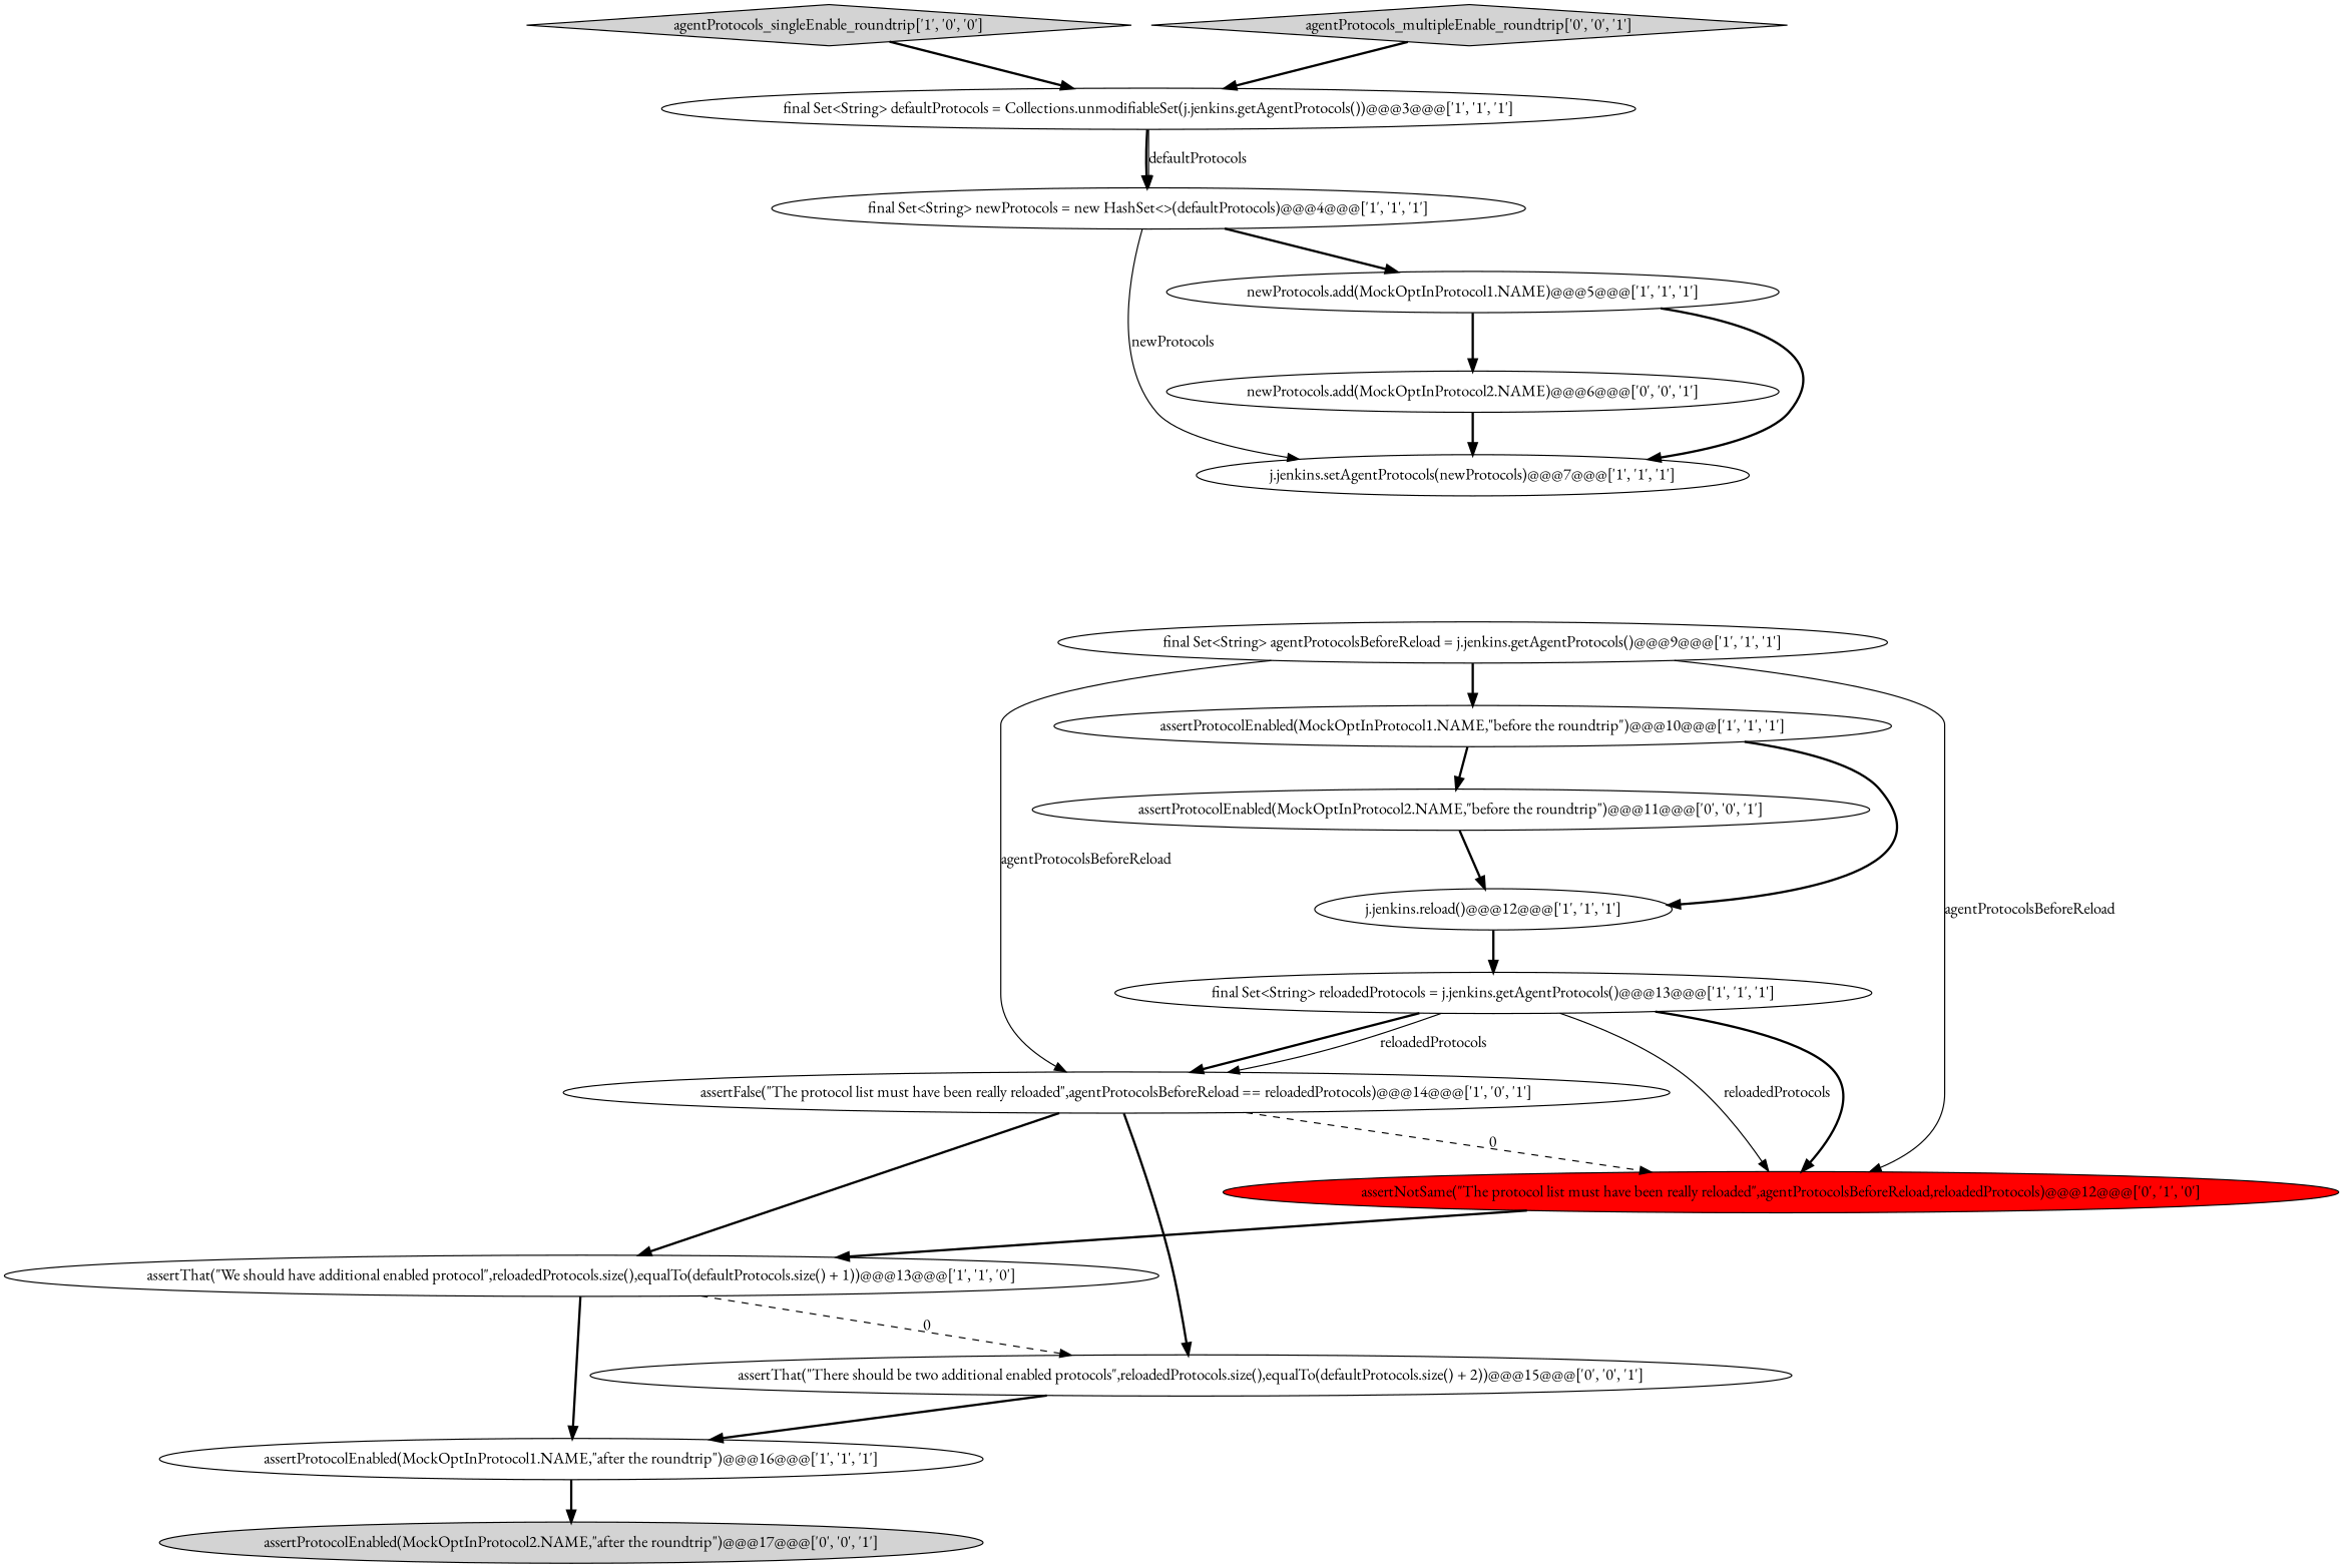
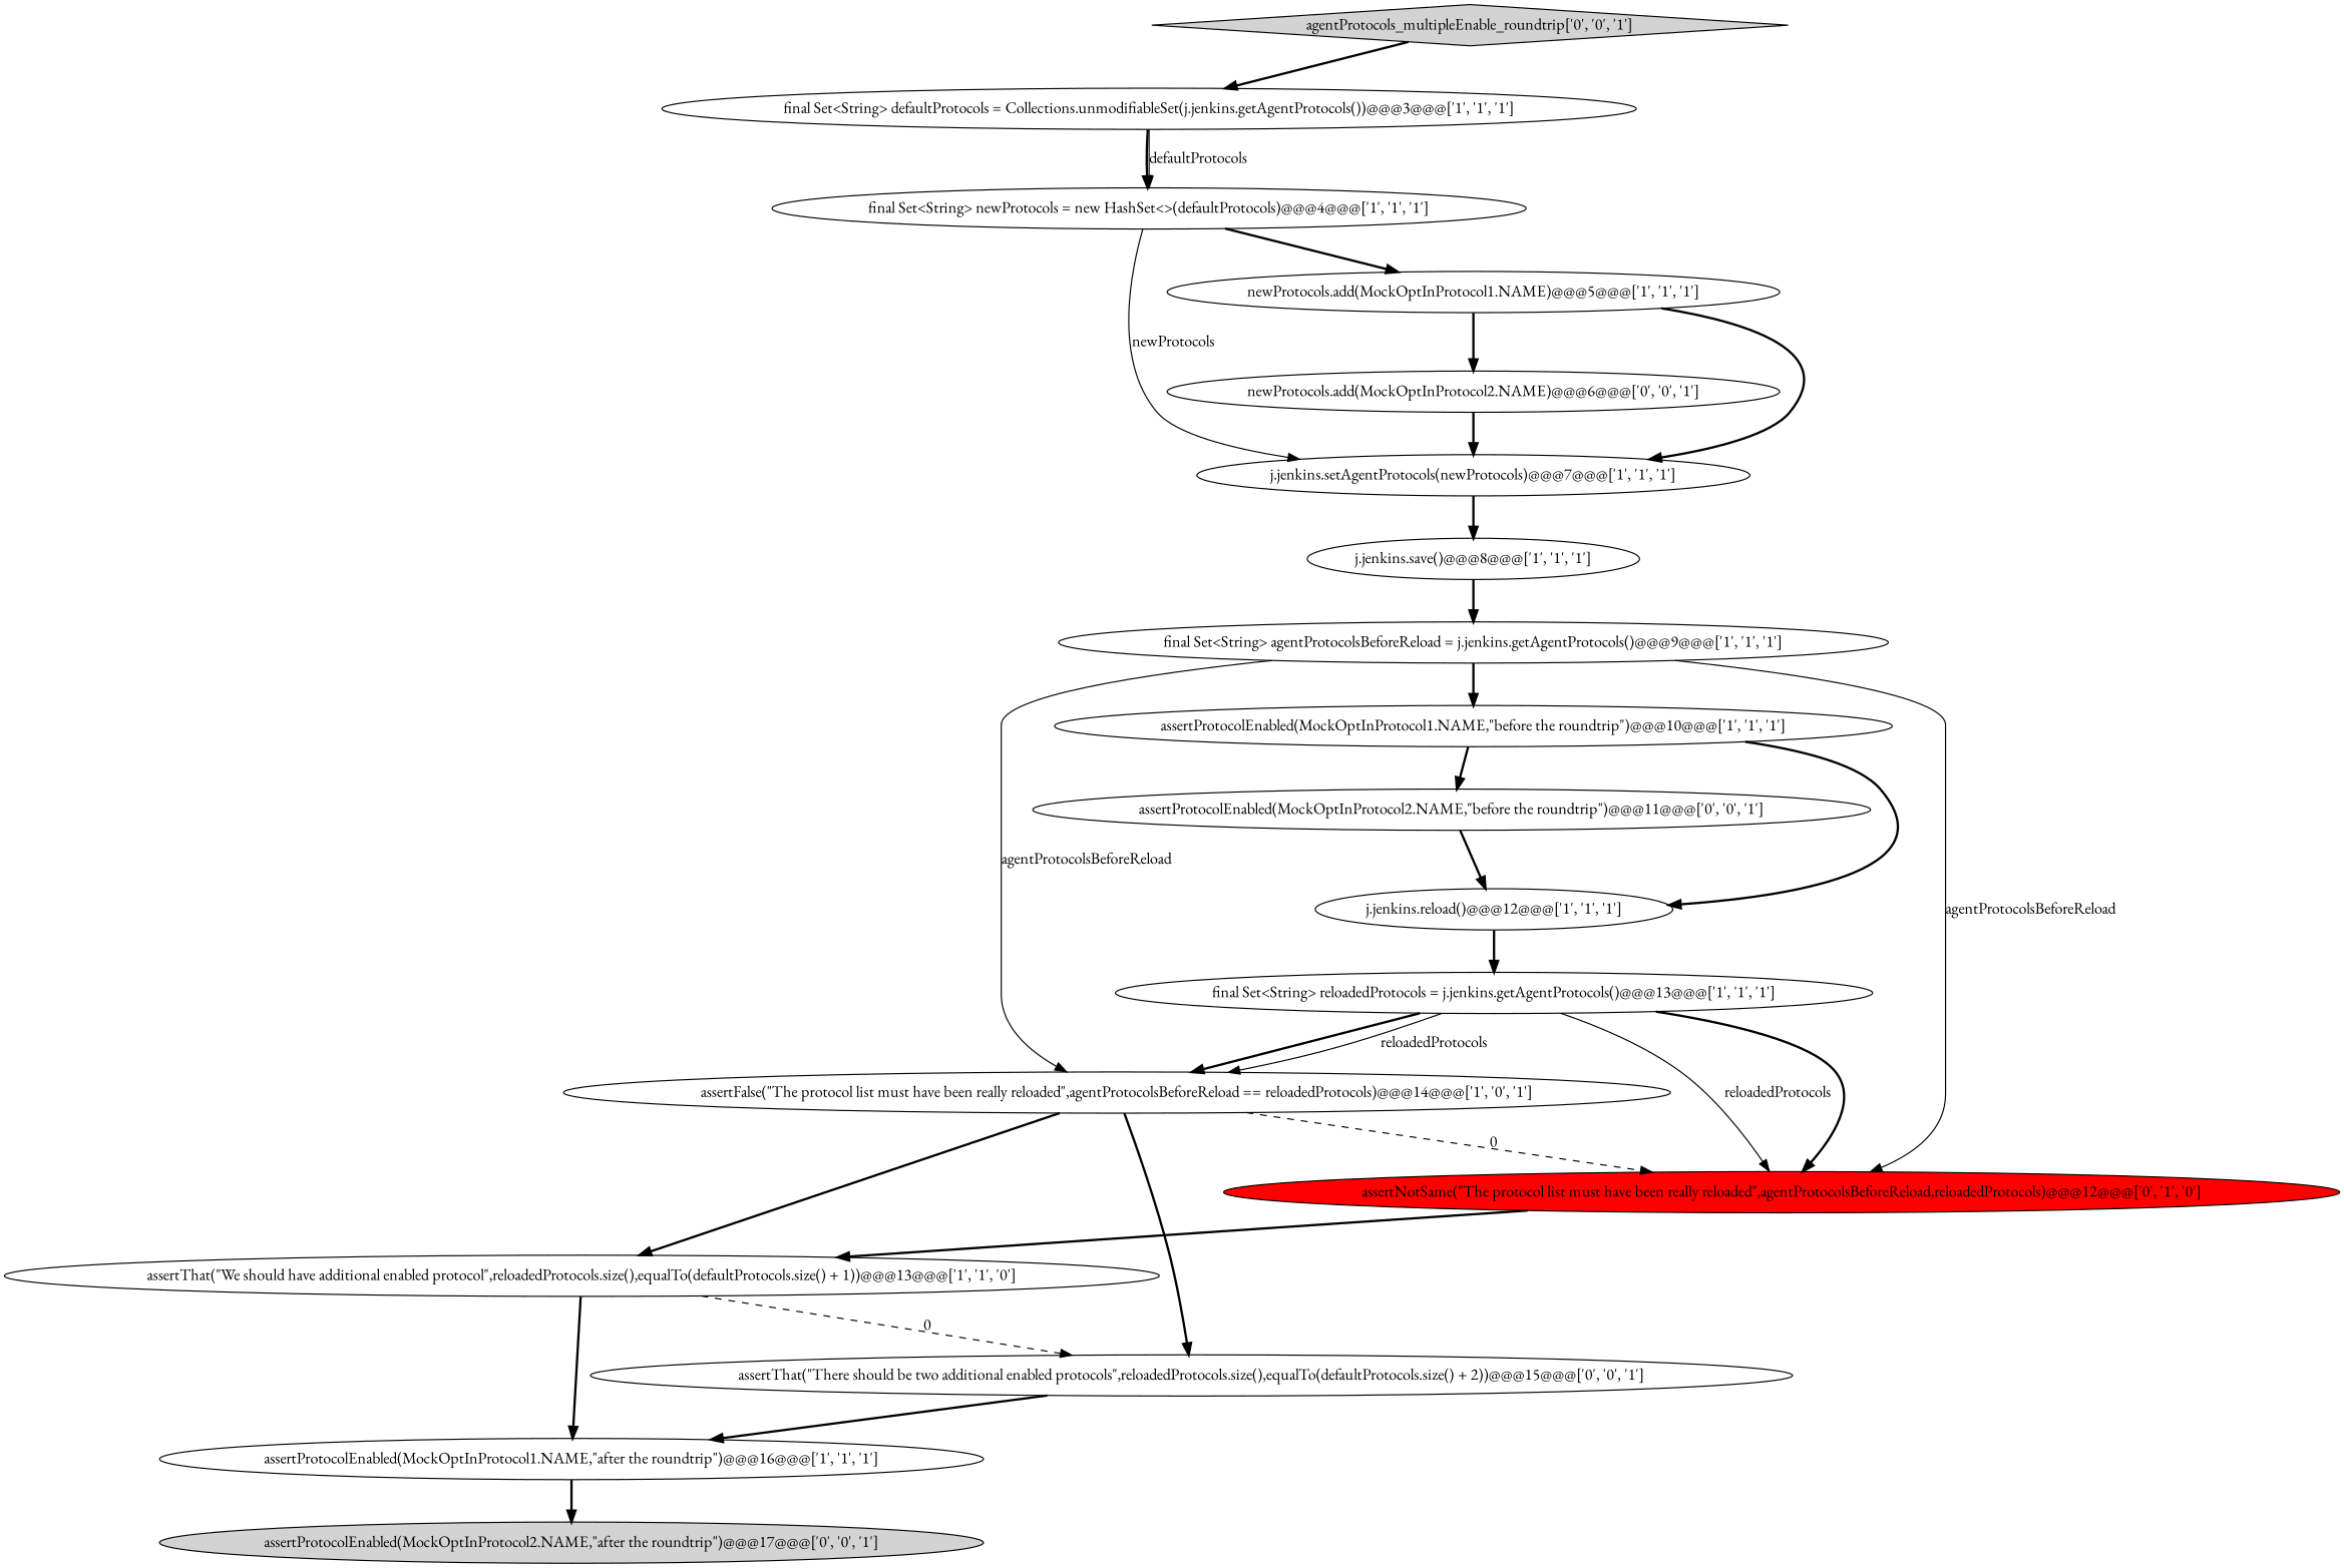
  digraph {
    fontname="EB Garamond"
    node [fillcolor=white fontname="EB Garamond" shape=ellipse style=filled]
    edge [fontname="EB Garamond" style=bold]
    n1 [label="assertProtocolEnabled(MockOptInProtocol2.NAME,\"before the roundtrip\")@@@11@@@['0', '0', '1']"]
    n2 [label="j.jenkins.reload()@@@12@@@['1', '1', '1']"]
    n3 [label="final Set<String> reloadedProtocols = j.jenkins.getAgentProtocols()@@@13@@@['1', '1', '1']"]
    n4 [fillcolor=red label="assertNotSame(\"The protocol list must have been really reloaded\",agentProtocolsBeforeReload,reloadedProtocols)@@@12@@@['0', '1', '0']"]
    n5 [label="assertThat(\"We should have additional enabled protocol\",reloadedProtocols.size(),equalTo(defaultProtocols.size() + 1))@@@13@@@['1', '1', '0']"]
    n6 [label="assertThat(\"There should be two additional enabled protocols\",reloadedProtocols.size(),equalTo(defaultProtocols.size() + 2))@@@15@@@['0', '0', '1']"]
    n7 [label="assertProtocolEnabled(MockOptInProtocol1.NAME,\"after the roundtrip\")@@@16@@@['1', '1', '1']"]
    n8 [label="newProtocols.add(MockOptInProtocol2.NAME)@@@6@@@['0', '0', '1']"]
    n9 [label="j.jenkins.setAgentProtocols(newProtocols)@@@7@@@['1', '1', '1']"]
+   n10 [label="j.jenkins.save()@@@8@@@['1', '1', '1']"]
    n11 [label="final Set<String> newProtocols = new HashSet<>(defaultProtocols)@@@4@@@['1', '1', '1']"]
    n12 [label="newProtocols.add(MockOptInProtocol1.NAME)@@@5@@@['1', '1', '1']"]
    n13 [label="assertFalse(\"The protocol list must have been really reloaded\",agentProtocolsBeforeReload == reloadedProtocols)@@@14@@@['1', '0', '1']"]
    n14 [fillcolor=lightgray label="assertProtocolEnabled(MockOptInProtocol2.NAME,\"after the roundtrip\")@@@17@@@['0', '0', '1']"]
-   n15 [fillcolor=lightgray label="agentProtocols_singleEnable_roundtrip['1', '0', '0']" shape=diamond]
    n16 [label="final Set<String> defaultProtocols = Collections.unmodifiableSet(j.jenkins.getAgentProtocols())@@@3@@@['1', '1', '1']"]
    n17 [fillcolor=lightgray label="agentProtocols_multipleEnable_roundtrip['0', '0', '1']" shape=diamond]
    n18 [label="final Set<String> agentProtocolsBeforeReload = j.jenkins.getAgentProtocols()@@@9@@@['1', '1', '1']"]
    n19 [label="assertProtocolEnabled(MockOptInProtocol1.NAME,\"before the roundtrip\")@@@10@@@['1', '1', '1']"]
    n1 -> n2
    n2 -> n3
    n3 -> n4 [label=reloadedProtocols style=solid]
    n3 -> n4
    n3 -> n13
    n3 -> n13 [label=reloadedProtocols style=solid]
    n4 -> n5
    n5 -> n6 [label=0 style=dashed]
    n5 -> n7
    n6 -> n7
    n7 -> n14
    n8 -> n9
+   n9 -> n10
+   n10 -> n18
    n11 -> n9 [label=newProtocols style=solid]
    n11 -> n12
    n12 -> n8
    n12 -> n9
    n13 -> n4 [label=0 style=dashed]
    n13 -> n5
    n13 -> n6
-   n15 -> n16
    n16 -> n11
    n16 -> n11 [label=defaultProtocols style=solid]
    n17 -> n16
    n18 -> n4 [label=agentProtocolsBeforeReload style=solid]
    n18 -> n13 [label=agentProtocolsBeforeReload style=solid]
    n18 -> n19
    n19 -> n1
    n19 -> n2
  }
